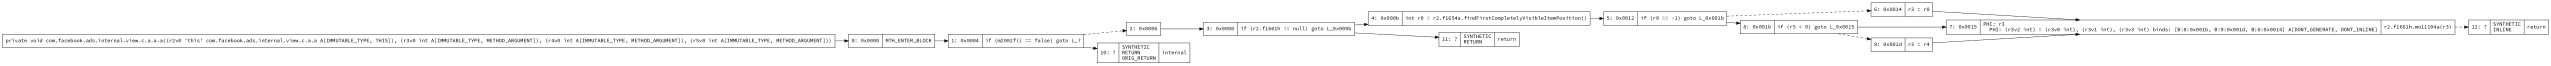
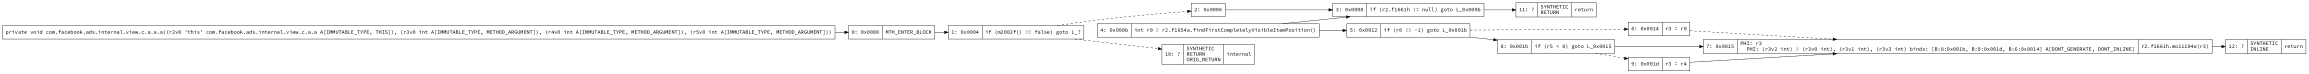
  digraph {
    fontname="Source Code Pro"
    rankdir=LR
    node [fontname="Source Code Pro" shape=record]
    edge [fontname="Source Code Pro"]
    n1 [label="{0\:\ 0x0000|MTH_ENTER_BLOCK\l}"]
    n2 [label="{1\:\ 0x0004|if (m2002f() == false) goto L_?\l}"]
    n3 [label="{2\:\ 0x0006}"]
    n4 [label="{10\:\ ?|SYNTHETIC\lRETURN\lORIG_RETURN\l|internal\l}"]
    n5 [label="{3\:\ 0x0008|if (r2.f1661h != null) goto L_0x000b\l}"]
    n6 [label="{4\:\ 0x000b|int r0 = r2.f1654a.findFirstCompletelyVisibleItemPosition()\l}"]
    n7 [label="{11\:\ ?|SYNTHETIC\lRETURN\l|return\l}"]
    n8 [label="{5\:\ 0x0012|if (r0 == \-1) goto L_0x001b\l}"]
    n9 [label="{6\:\ 0x0014|r3 = r0\l}"]
    n10 [label="{8\:\ 0x001b|if (r5 \< 0) goto L_0x0015\l}"]
    n11 [label="{7\:\ 0x0015|PHI: r3 \l  PHI: (r3v2 int) = (r3v0 int), (r3v1 int), (r3v3 int) binds: [B:8:0x001b, B:9:0x001d, B:6:0x0014] A[DONT_GENERATE, DONT_INLINE]\l|r2.f1661h.mo11104a(r3)\l}"]
    n12 [label="{9\:\ 0x001d|r3 = r4\l}"]
    n13 [label="{12\:\ ?|SYNTHETIC\lINLINE\l|return\l}"]
    n14 [label="{private void com.facebook.ads.internal.view.c.a.a.a((r2v0 'this' com.facebook.ads.internal.view.c.a.a A[IMMUTABLE_TYPE, THIS]), (r3v0 int A[IMMUTABLE_TYPE, METHOD_ARGUMENT]), (r4v0 int A[IMMUTABLE_TYPE, METHOD_ARGUMENT]), (r5v0 int A[IMMUTABLE_TYPE, METHOD_ARGUMENT])) }"]
    n1 -> n2
    n2 -> n3 [style=dashed]
-   n2 -> n4
+   n2 -> n4 [style=dashed]
    n3 -> n5
-   n5 -> n6
+   n6 -> n5
    n5 -> n7 [style=solid]
    n6 -> n8
    n8 -> n9 [style=dashed]
    n8 -> n10
-   n9 -> n11
+   n9 -> n11 [style=dashed]
    n10 -> n11
    n10 -> n12 [style=dashed]
-   n11 -> n13 [style=dashed]
+   n11 -> n13
    n12 -> n11
    n14 -> n1
  }
